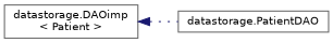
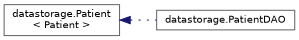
  digraph {
    rankdir=LR
    node [color=gray40 fillcolor=white fontname=Helvetica fontsize=10 shape=record style=filled]
-   n1 [height=0.2 label="datastorage.DAOimp\l\< Patient \>" width=0.4]
+   n1 [height=0.2 label="datastorage.Patient\l\< Patient \>" width=0.4]
    n2 [height=0.2 label="datastorage.PatientDAO" width=0.4]
    n1 -> n2 [color=midnightblue dir=back fontname=Helvetica fontsize=10 labelfontname=Helvetica labelfontsize=10 style=dotted]
  }
